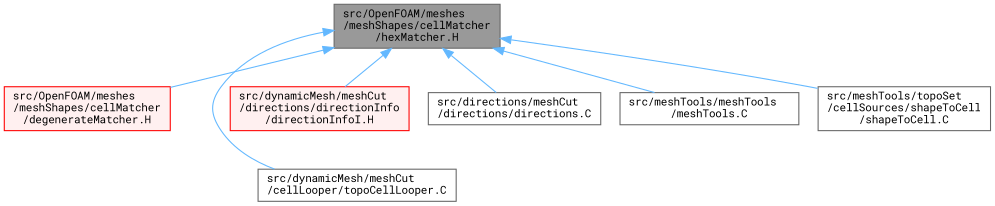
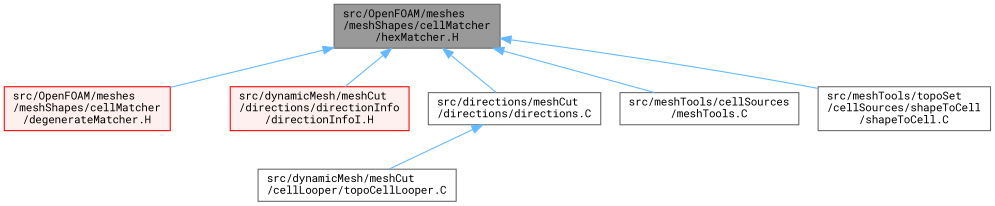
  digraph {
    fontname="Roboto Mono"
    node [color=grey40 fillcolor=white fontname="Roboto Mono" fontsize=10 shape=box style=filled]
    edge [color=steelblue1 dir=back fontname="Roboto Mono" fontsize=10 labelfontname=Helvetica labelfontsize=10 style=solid]
    n1 [color=gray40 fillcolor=grey60 fontcolor=black height=0.2 label="src/OpenFOAM/meshes\l/meshShapes/cellMatcher\l/hexMatcher.H" width=0.4]
    n2 [color=red fillcolor="#FFF0F0" height=0.2 label="src/OpenFOAM/meshes\l/meshShapes/cellMatcher\l/degenerateMatcher.H" width=0.4]
    n3 [height=0.2 label="src/dynamicMesh/meshCut\l/cellLooper/topoCellLooper.C" width=0.4]
    n4 [color=red fillcolor="#FFF0F0" height=0.2 label="src/dynamicMesh/meshCut\l/directions/directionInfo\l/directionInfoI.H" width=0.4]
    n5 [height=0.2 label="src/directions/meshCut\l/directions/directions.C" width=0.4]
-   n6 [height=0.2 label="src/meshTools/meshTools\l/meshTools.C" width=0.4]
+   n6 [height=0.2 label="src/meshTools/cellSources\l/meshTools.C" width=0.4]
    n7 [height=0.2 label="src/meshTools/topoSet\l/cellSources/shapeToCell\l/shapeToCell.C" width=0.4]
    n1 -> n2
-   n1 -> n3
+   n5 -> n3
    n1 -> n4
    n1 -> n5
    n1 -> n6
    n1 -> n7
  }
